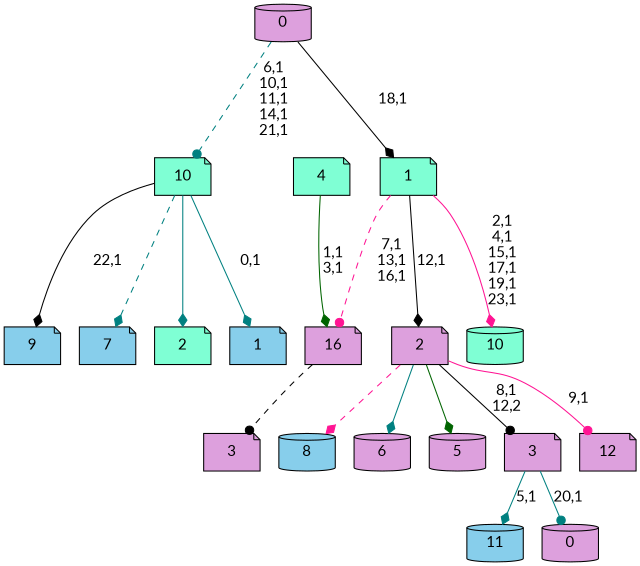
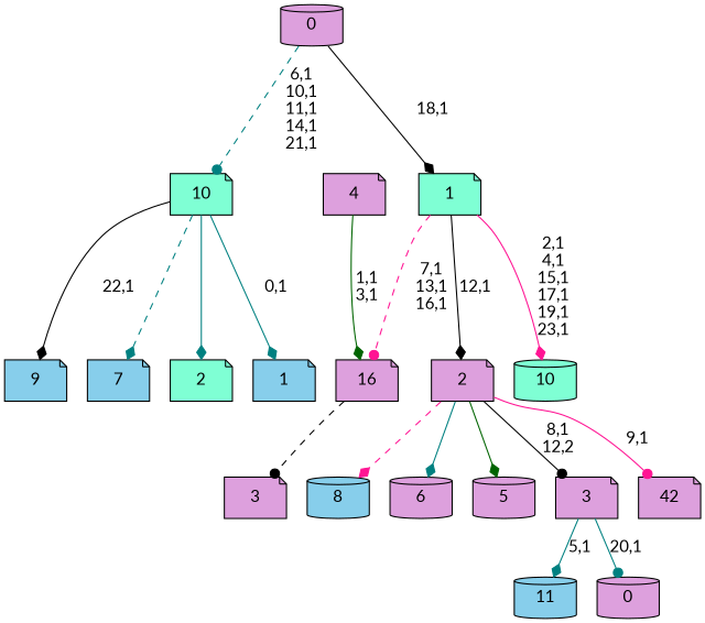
  digraph {
    fontname=Lato
    node [fillcolor=plum fontname=Lato shape=note style=filled]
    edge [arrowhead=diamond color=teal fontname=Lato style=solid]
-   n1 [label=12]
+   n1 [label=42]
    n2 [fillcolor=skyblue label=11 shape=cylinder]
    n3 [fillcolor=aquamarine label=10 shape=cylinder]
    n4 [fillcolor=skyblue label=9]
    n5 [fillcolor=skyblue label=8 shape=cylinder]
    n6 [fillcolor=skyblue label=7]
    n7 [label=6 shape=cylinder]
    n8 [label=5 shape=cylinder]
-   n9 [fillcolor=aquamarine label=4]
+   n9 [label=4]
    16
    n11 [label=3]
    n12 [fillcolor=aquamarine label=2]
    n13 [fillcolor=skyblue label=1]
    10 [fillcolor=aquamarine]
    n15 [label=0 shape=cylinder]
    3
    2
    1 [fillcolor=aquamarine]
    0 [shape=cylinder]
    n9 -> 16 [color=darkgreen label="1,1\n3,1"]
    16 -> n11 [arrowhead=dot color=black style=dashed]
    10 -> n4 [color=black label="22,1"]
    10 -> n6 [style=dashed]
    10 -> n12
    10 -> n13 [label="0,1"]
    3 -> n2 [label="5,1"]
    3 -> n15 [arrowhead=dot label="20,1"]
    2 -> n1 [arrowhead=dot color=deeppink label="9,1"]
    2 -> n5 [color=deeppink style=dashed]
    2 -> n7
    2 -> n8 [color=darkgreen]
    2 -> 3 [arrowhead=dot color=black label="8,1\n12,2"]
    1 -> n3 [color=deeppink label="2,1\n4,1\n15,1\n17,1\n19,1\n23,1"]
    1 -> 16 [arrowhead=dot color=deeppink label="7,1\n13,1\n16,1" style=dashed]
    1 -> 2 [color=black label="12,1"]
    0 -> 10 [arrowhead=dot label="6,1\n10,1\n11,1\n14,1\n21,1" style=dashed]
    0 -> 1 [color=black label="18,1"]
  }
